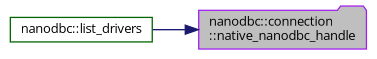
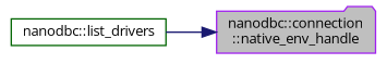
  digraph {
    rankdir=RL
    fontname="Open Sans"
    node [fontname="Open Sans" fontsize=10 style=filled]
-   n1 [color=purple fillcolor=grey75 fontcolor=black height=0.2 label="nanodbc::connection\l::native_nanodbc_handle" shape=folder width=0.4]
+   n1 [color=purple fillcolor=grey75 fontcolor=black height=0.2 label="nanodbc::connection\l::native_env_handle" shape=folder width=0.4]
    n2 [color=darkgreen fillcolor=white height=0.2 label="nanodbc::list_drivers" shape=box width=0.4]
    n1 -> n2 [color=midnightblue dir=back fontname="Open Sans" fontsize=10 labelfontname=Helvetica labelfontsize=10 style=solid]
  }
